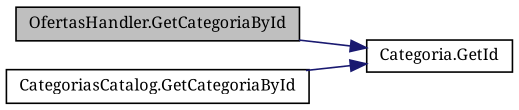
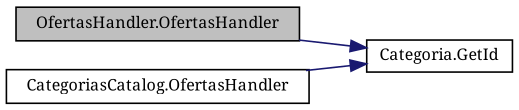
  digraph {
    fontname="Noto Serif"
    rankdir=LR
    node [color=black fillcolor=white fontname="Noto Serif" fontsize=10 shape=record style=filled]
    edge [color=midnightblue fontname="Noto Serif" fontsize=10 labelfontname=Helvetica labelfontsize=10 style=solid]
-   n1 [fillcolor=grey75 fontcolor=black height=0.2 label="OfertasHandler.GetCategoriaById" width=0.4]
+   n1 [fillcolor=grey75 fontcolor=black height=0.2 label="OfertasHandler.OfertasHandler" width=0.4]
    n2 [height=0.2 label="Categoria.GetId" width=0.4]
-   n3 [height=0.2 label="CategoriasCatalog.GetCategoriaById" width=0.4]
+   n3 [height=0.2 label="CategoriasCatalog.OfertasHandler" width=0.4]
    n1 -> n2
    n3 -> n2
  }
